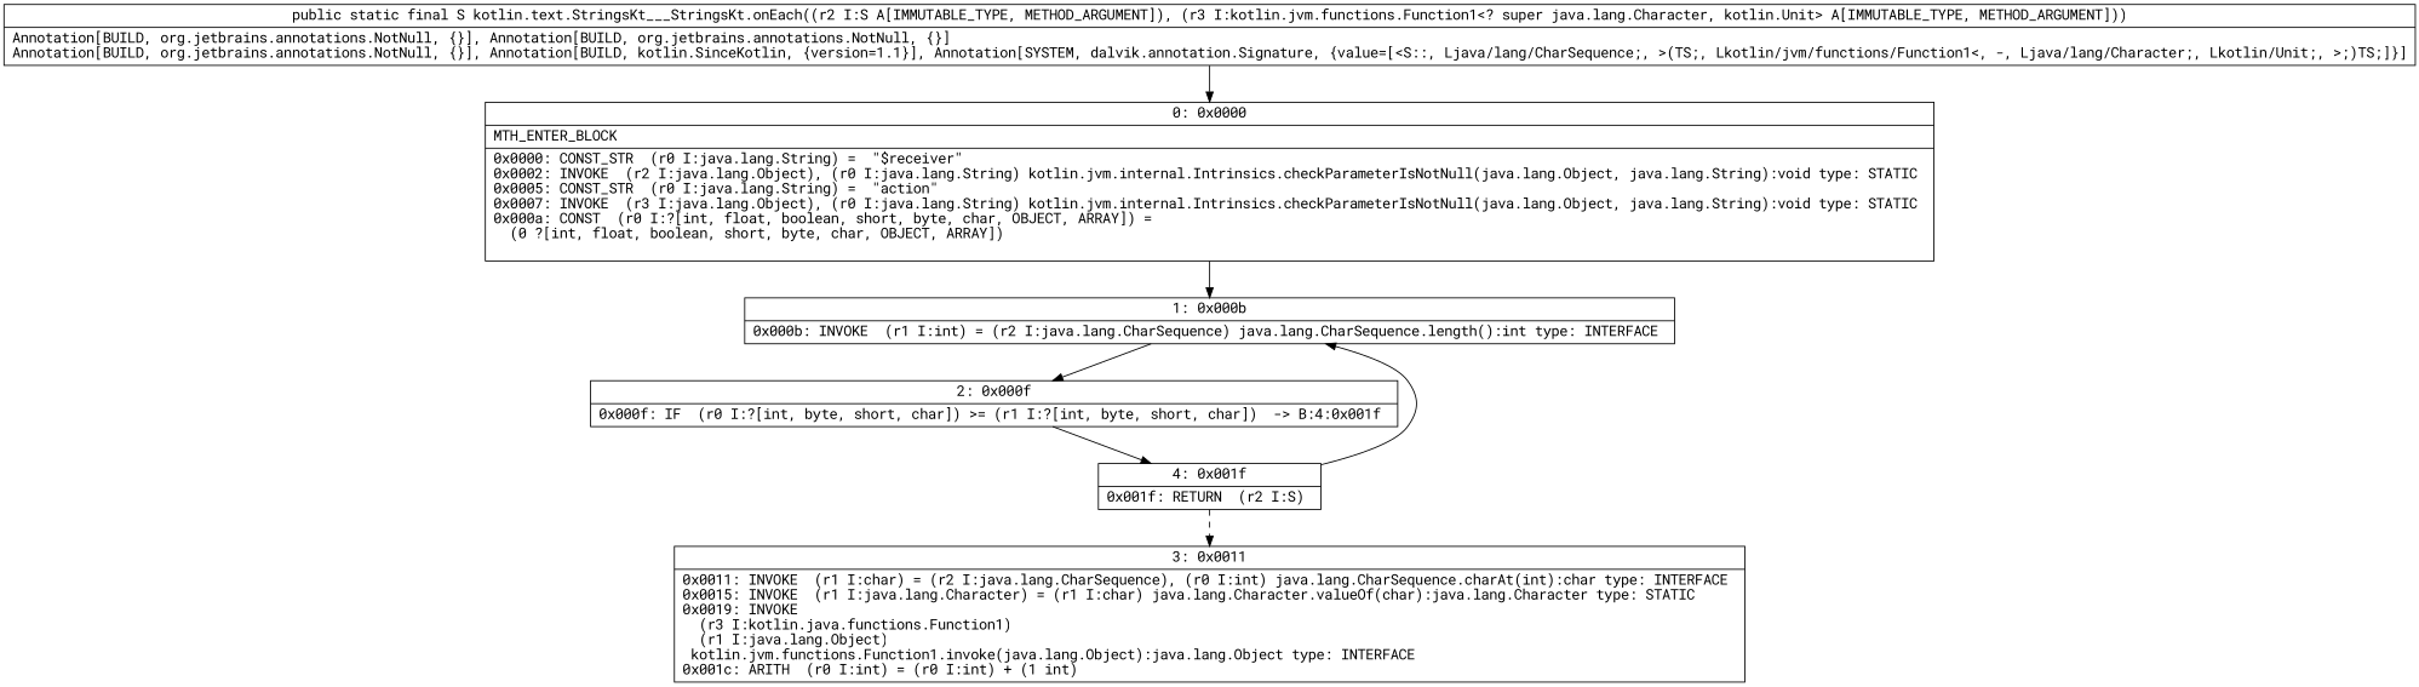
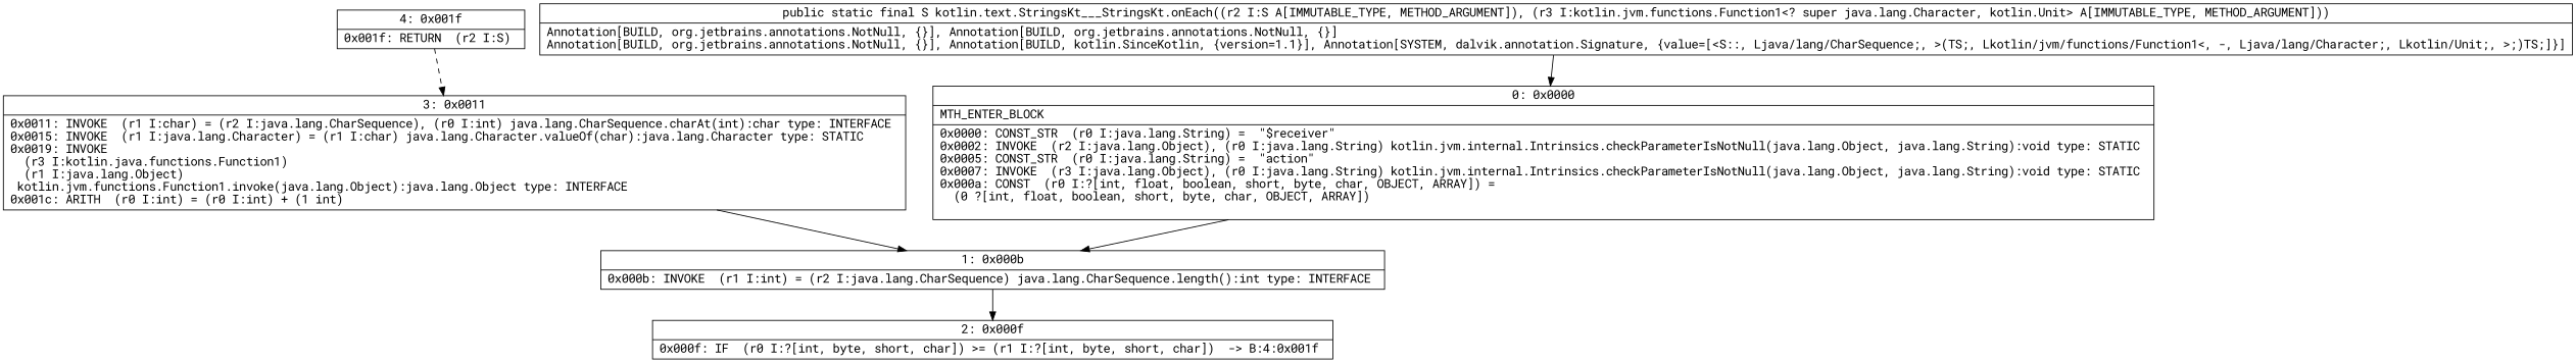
  digraph {
    fontname="Roboto Mono"
    node [fontname="Roboto Mono" shape=record]
    edge [fontname="Roboto Mono"]
    n1 [label="{0\:\ 0x0000|MTH_ENTER_BLOCK\l|0x0000: CONST_STR  (r0 I:java.lang.String) =  \"$receiver\" \l0x0002: INVOKE  (r2 I:java.lang.Object), (r0 I:java.lang.String) kotlin.jvm.internal.Intrinsics.checkParameterIsNotNull(java.lang.Object, java.lang.String):void type: STATIC \l0x0005: CONST_STR  (r0 I:java.lang.String) =  \"action\" \l0x0007: INVOKE  (r3 I:java.lang.Object), (r0 I:java.lang.String) kotlin.jvm.internal.Intrinsics.checkParameterIsNotNull(java.lang.Object, java.lang.String):void type: STATIC \l0x000a: CONST  (r0 I:?[int, float, boolean, short, byte, char, OBJECT, ARRAY]) = \l  (0 ?[int, float, boolean, short, byte, char, OBJECT, ARRAY])\l \l}"]
    n2 [label="{1\:\ 0x000b|0x000b: INVOKE  (r1 I:int) = (r2 I:java.lang.CharSequence) java.lang.CharSequence.length():int type: INTERFACE \l}"]
    n3 [label="{2\:\ 0x000f|0x000f: IF  (r0 I:?[int, byte, short, char]) \>= (r1 I:?[int, byte, short, char])  \-\> B:4:0x001f \l}"]
    n4 [label="{4\:\ 0x001f|0x001f: RETURN  (r2 I:S) \l}"]
    n5 [label="{3\:\ 0x0011|0x0011: INVOKE  (r1 I:char) = (r2 I:java.lang.CharSequence), (r0 I:int) java.lang.CharSequence.charAt(int):char type: INTERFACE \l0x0015: INVOKE  (r1 I:java.lang.Character) = (r1 I:char) java.lang.Character.valueOf(char):java.lang.Character type: STATIC \l0x0019: INVOKE  \l  (r3 I:kotlin.java.functions.Function1)\l  (r1 I:java.lang.Object)\l kotlin.jvm.functions.Function1.invoke(java.lang.Object):java.lang.Object type: INTERFACE \l0x001c: ARITH  (r0 I:int) = (r0 I:int) + (1 int) \l}"]
    n6 [label="{public static final S kotlin.text.StringsKt___StringsKt.onEach((r2 I:S A[IMMUTABLE_TYPE, METHOD_ARGUMENT]), (r3 I:kotlin.jvm.functions.Function1\<? super java.lang.Character, kotlin.Unit\> A[IMMUTABLE_TYPE, METHOD_ARGUMENT]))  | Annotation[BUILD, org.jetbrains.annotations.NotNull, \{\}], Annotation[BUILD, org.jetbrains.annotations.NotNull, \{\}]\lAnnotation[BUILD, org.jetbrains.annotations.NotNull, \{\}], Annotation[BUILD, kotlin.SinceKotlin, \{version=1.1\}], Annotation[SYSTEM, dalvik.annotation.Signature, \{value=[\<S::, Ljava\/lang\/CharSequence;, \>(TS;, Lkotlin\/jvm\/functions\/Function1\<, \-, Ljava\/lang\/Character;, Lkotlin\/Unit;, \>;)TS;]\}]\l}"]
    n1 -> n2
    n2 -> n3
-   n3 -> n4
    n4 -> n5 [style=dashed]
-   n4 -> n2
+   n5 -> n2
    n6 -> n1
  }
